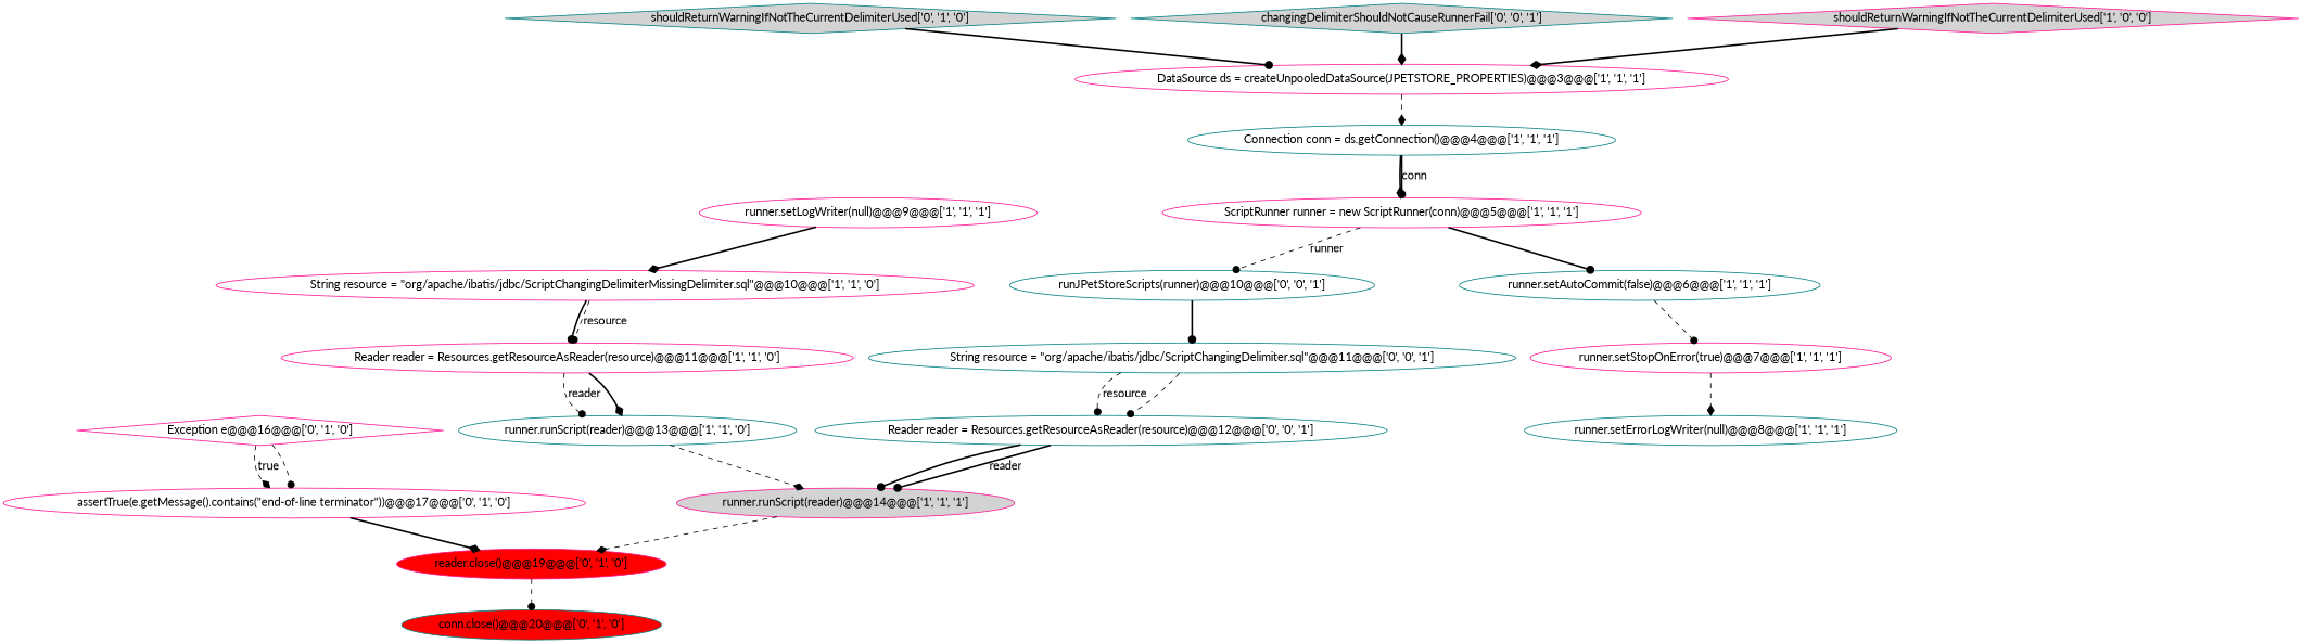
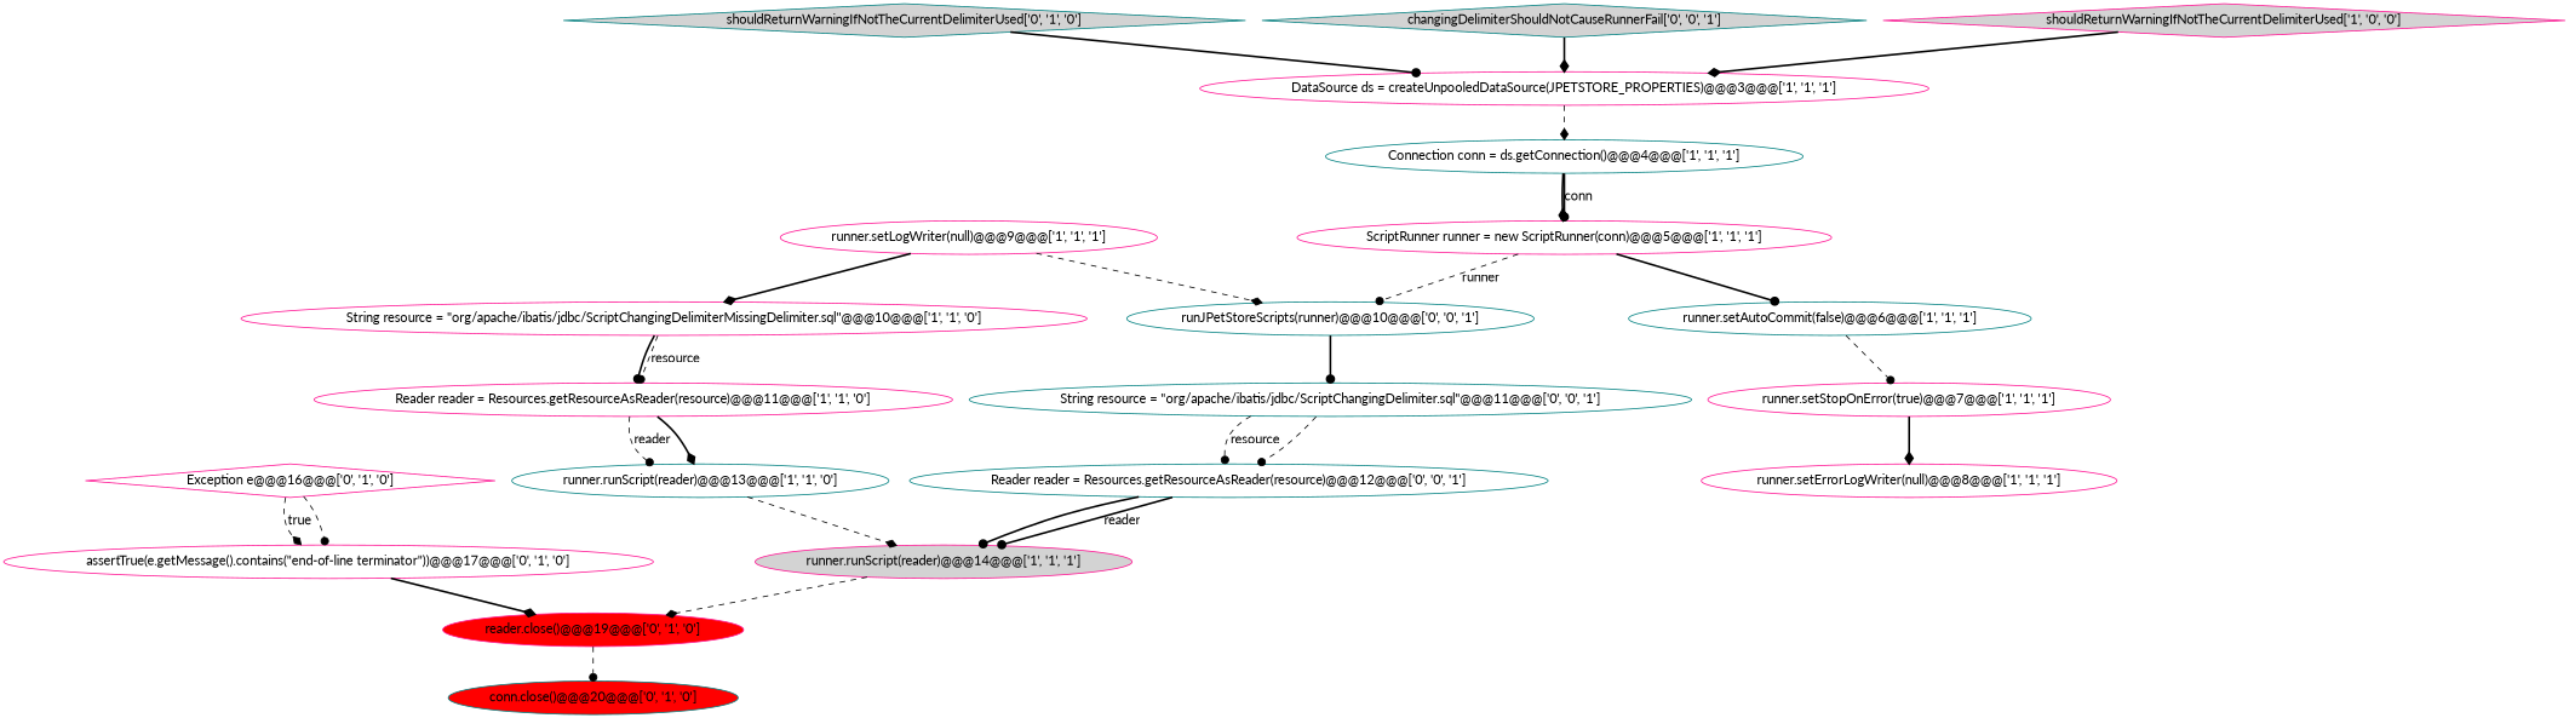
  digraph {
    fontname=Lato
    node [color=deeppink fillcolor=white fontname=Lato shape=ellipse style=filled]
    edge [arrowhead=dot fontname=Lato style=bold]
    n1 [color=teal label="Connection conn = ds.getConnection()@@@4@@@['1', '1', '1']"]
    n2 [label="ScriptRunner runner = new ScriptRunner(conn)@@@5@@@['1', '1', '1']"]
    n3 [color=teal label="runJPetStoreScripts(runner)@@@10@@@['0', '0', '1']"]
    n4 [color=teal label="runner.setAutoCommit(false)@@@6@@@['1', '1', '1']"]
    n5 [fillcolor=red label="reader.close()@@@19@@@['0', '1', '0']"]
    n6 [color=teal fillcolor=red label="conn.close()@@@20@@@['0', '1', '0']"]
    n7 [label="assertTrue(e.getMessage().contains(\"end-of-line terminator\"))@@@17@@@['0', '1', '0']"]
    n8 [label="DataSource ds = createUnpooledDataSource(JPETSTORE_PROPERTIES)@@@3@@@['1', '1', '1']"]
    n9 [color=teal fillcolor=lightgray label="shouldReturnWarningIfNotTheCurrentDelimiterUsed['0', '1', '0']" shape=diamond]
    n10 [color=teal label="String resource = \"org/apache/ibatis/jdbc/ScriptChangingDelimiter.sql\"@@@11@@@['0', '0', '1']"]
    n11 [color=teal label="Reader reader = Resources.getResourceAsReader(resource)@@@12@@@['0', '0', '1']"]
    n12 [fillcolor=lightgray label="runner.runScript(reader)@@@14@@@['1', '1', '1']"]
-   n13 [color=teal label="runner.setErrorLogWriter(null)@@@8@@@['1', '1', '1']"]
+   n13 [label="runner.setErrorLogWriter(null)@@@8@@@['1', '1', '1']"]
    n14 [label="runner.setLogWriter(null)@@@9@@@['1', '1', '1']"]
    n15 [label="String resource = \"org/apache/ibatis/jdbc/ScriptChangingDelimiterMissingDelimiter.sql\"@@@10@@@['1', '1', '0']"]
    n16 [label="runner.setStopOnError(true)@@@7@@@['1', '1', '1']"]
    n17 [color=teal fillcolor=lightgray label="changingDelimiterShouldNotCauseRunnerFail['0', '0', '1']" shape=diamond]
    n18 [label="Exception e@@@16@@@['0', '1', '0']" shape=diamond]
    n19 [label="Reader reader = Resources.getResourceAsReader(resource)@@@11@@@['1', '1', '0']"]
    n20 [color=teal label="runner.runScript(reader)@@@13@@@['1', '1', '0']"]
    n21 [fillcolor=lightgray label="shouldReturnWarningIfNotTheCurrentDelimiterUsed['1', '0', '0']" shape=diamond]
    n1 -> n2 [arrowhead=diamond]
    n1 -> n2 [label=conn]
    n2 -> n3 [label=runner style=dashed]
    n2 -> n4
    n3 -> n10
    n4 -> n16 [style=dashed]
    n5 -> n6 [style=dashed]
    n7 -> n5 [arrowhead=diamond]
    n8 -> n1 [arrowhead=diamond style=dashed]
    n9 -> n8
    n10 -> n11 [style=dashed]
    n10 -> n11 [label=resource style=dashed]
    n11 -> n12 [label=reader]
    n11 -> n12
    n12 -> n5 [arrowhead=diamond style=dashed]
+   n14 -> n3 [arrowhead=diamond style=dashed]
    n14 -> n15 [arrowhead=diamond]
    n15 -> n19 [label=resource style=dashed]
    n15 -> n19
-   n16 -> n13 [arrowhead=diamond style=dashed]
+   n16 -> n13 [arrowhead=diamond]
    n17 -> n8 [arrowhead=diamond]
    n18 -> n7 [style=dashed]
    n18 -> n7 [arrowhead=diamond label=true style=dashed]
    n19 -> n20 [arrowhead=diamond]
    n19 -> n20 [label=reader style=dashed]
    n20 -> n12 [arrowhead=diamond style=dashed]
    n21 -> n8 [arrowhead=diamond]
  }
